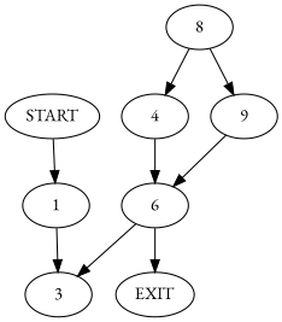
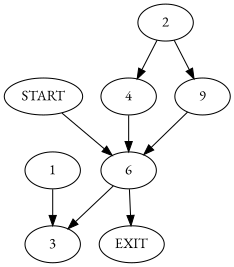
  digraph {
    fontname="EB Garamond"
    node [fontname="EB Garamond"]
    edge [fontname="EB Garamond"]
    n1 [label=START]
    1
    3
-   2 [label=8]
+   2
    4
    n6 [label=9]
    6
    n8 [label=EXIT]
-   n1 -> 1
+   n1 -> 6
    1 -> 3
    2 -> 4
    2 -> n6
    4 -> 6
    n6 -> 6
    6 -> 3
    6 -> n8
  }
